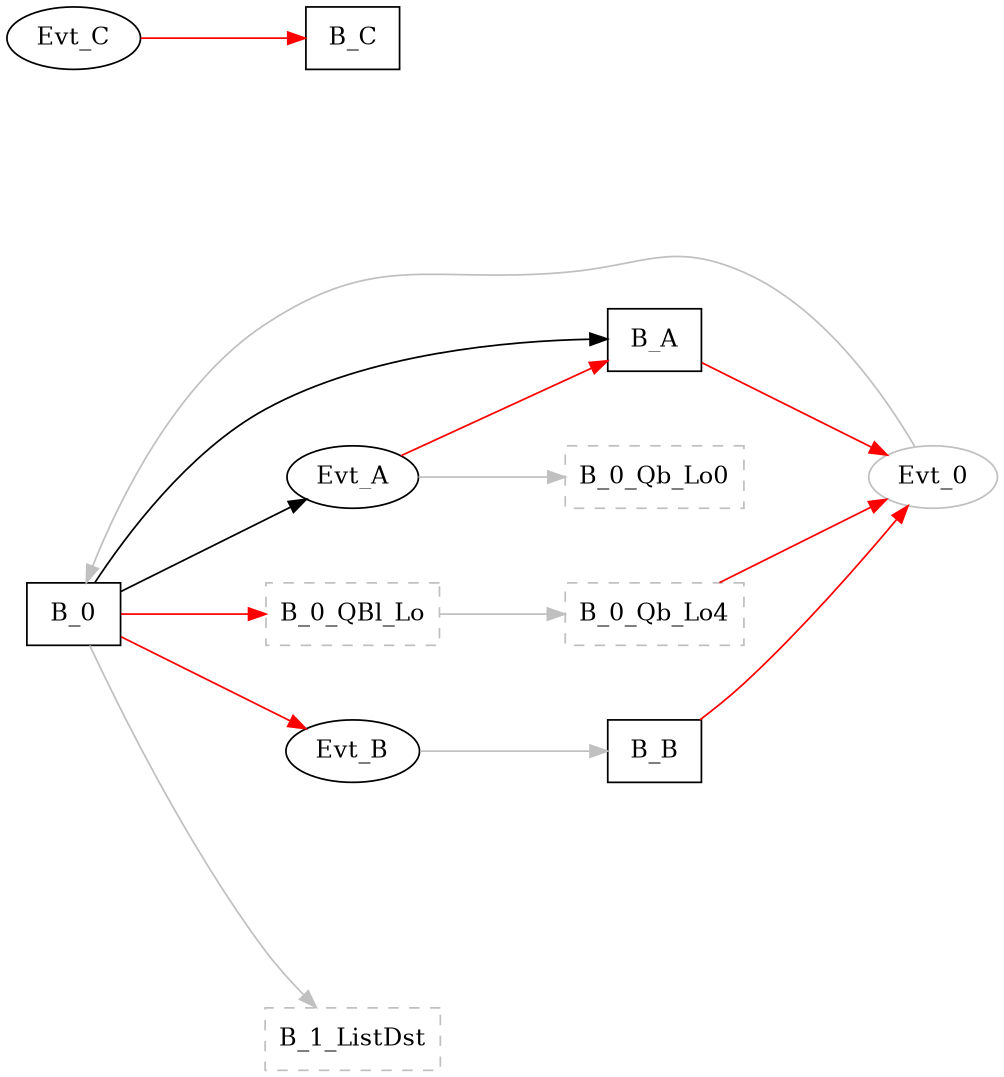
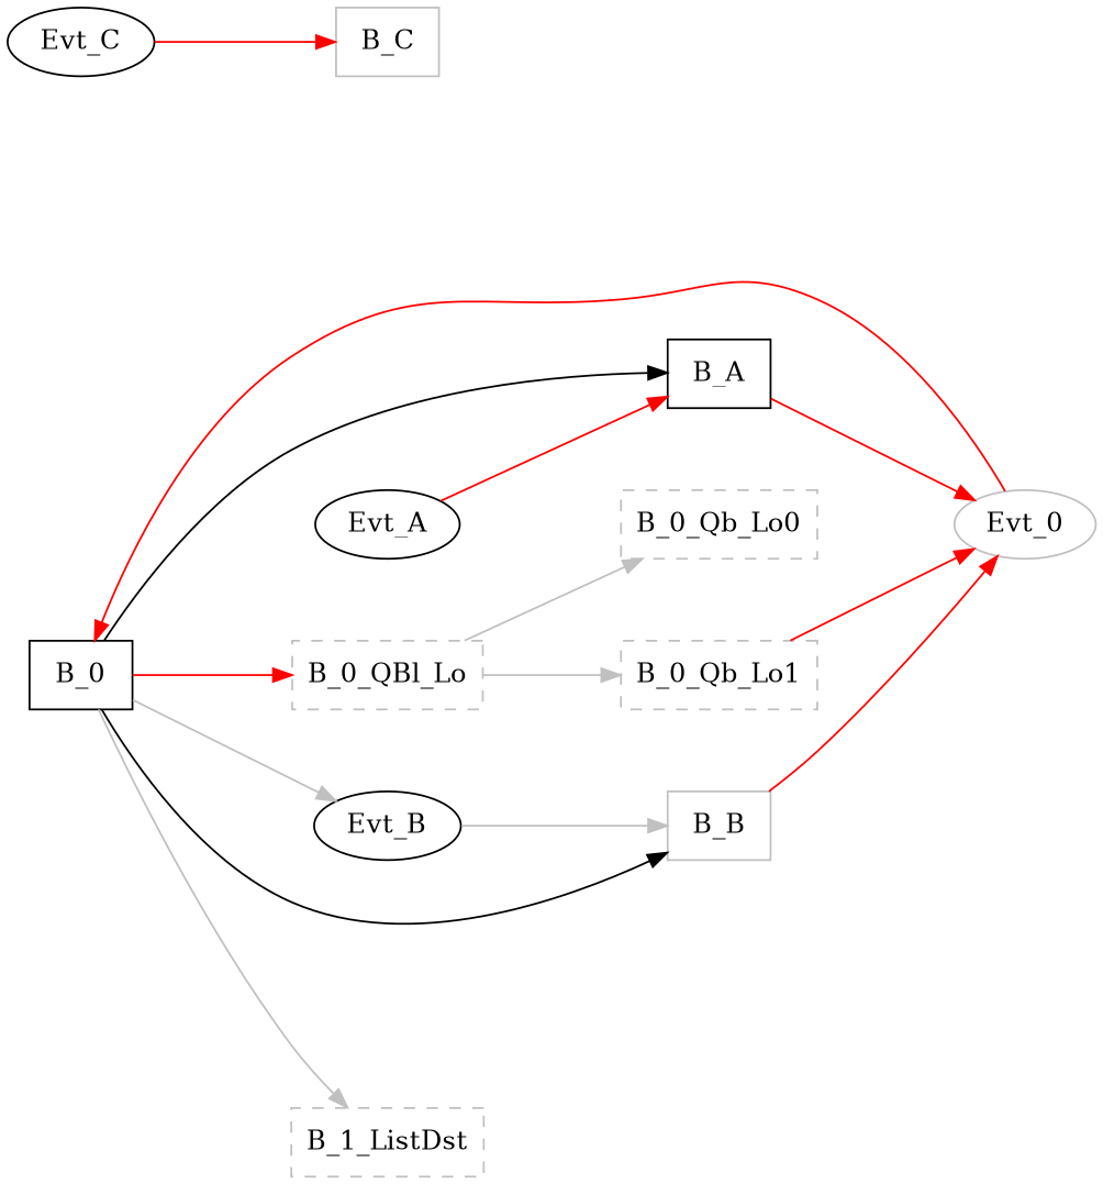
  digraph {
    mindist=1.0
    nodesep=0.6
    rankdir=LR
    ranksep=1.0
    root=Demo
    node [color=black cpu=1 fillcolor=white flags=7 shape=rectangle style=filled type=block]
    edge [color=red type=defdst]
    B_0 [tperiod=1000000000]
    Evt_B [bpid=8 evtno=205 fid=0 flags=2 gid=5 par=123 shape=oval sid=2 tef=0 toffs=0 type=tmsg]
    B_0_QBl_Lo [color=gray flags=9 style=dashed type=qinfo]
    n4 [color=gray flags=c label=B_1_ListDst style=dashed type=listdst]
    Evt_A [bpid=8 evtno=205 fid=0 flags=2 gid=5 par=123 shape=oval sid=2 tef=0 toffs=0 type=tmsg]
    B_A [tperiod=1000000000]
-   B_B [tperiod=1000000000]
+   B_B [color=gray tperiod=1000000000]
    B_0_Qb_Lo0 [color=gray flags=a style=dashed type=qbuf]
-   B_0_Qb_Lo1 [color=gray flags=a style=dashed type=qbuf label=B_0_Qb_Lo4]
+   B_0_Qb_Lo1 [color=gray flags=a style=dashed type=qbuf]
    Evt_C [bpid=8 evtno=205 fid=0 flags=2 gid=5 par=123 shape=oval sid=2 tef=0 toffs=0 type=tmsg]
-   B_C [tperiod=1000000000]
+   B_C [color=gray tperiod=1000000000]
    Evt_0 [bpid=8 color=gray evtno=205 fid=0 flags=2 gid=5 par=123 shape=oval sid=2 tef=0 toffs=0 type=tmsg]
-   B_0 -> Evt_B
+   B_0 -> Evt_B [color=gray]
    B_0 -> B_0_QBl_Lo [type=priolo]
    B_0 -> n4 [color=gray type=listdst]
-   B_0 -> Evt_A [color=black type=altdst]
+   B_0 -> B_B [color=black type=altdst]
    B_0 -> B_A [color=black type=altdst]
    Evt_B -> B_B [color=gray]
-   Evt_A -> B_0_Qb_Lo0 [color=gray type=meta]
+   B_0_QBl_Lo -> B_0_Qb_Lo0 [color=gray type=meta]
    B_0_QBl_Lo -> B_0_Qb_Lo1 [color=gray type=meta]
    Evt_A -> B_A
    B_A -> Evt_0
    B_B -> Evt_0
    B_0_Qb_Lo1 -> Evt_0
    Evt_C -> B_C
-   Evt_0 -> B_0 [color=gray]
+   Evt_0 -> B_0
  }
